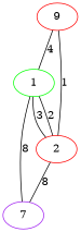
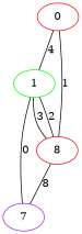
  graph {
    node [color=red weight=1]
    1 [color=green weight=2]
-   0 [label=9]
-   2
+   0
+   2 [label=8]
    n4 [color=purple label=7 weight=4]
    1 -- 2 [label=2]
    1 -- 2 [label=3]
-   1 -- n4 [label=8]
+   1 -- n4 [label=0]
    0 -- 1 [label=4]
    0 -- 2 [label=1]
    2 -- n4 [label=8]
  }
